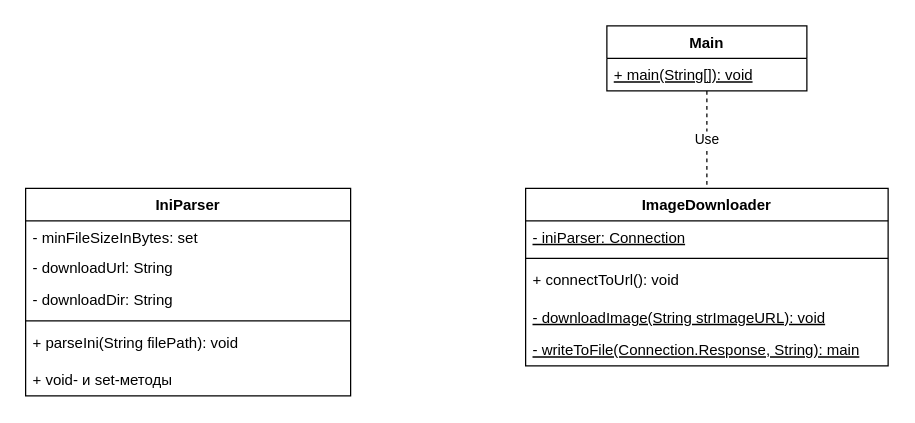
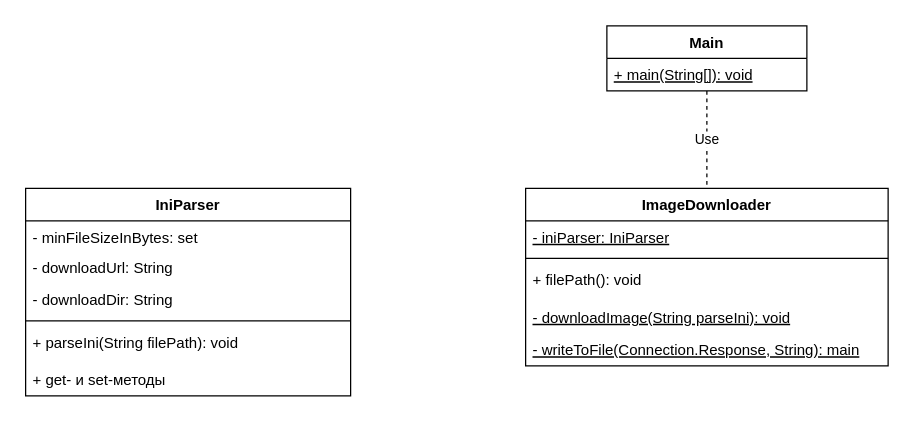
  <mxCell id="0" />
  <mxCell id="1" parent="0" />
  <mxCell id="2" value="IniParser" style="swimlane;fontStyle=1;align=center;verticalAlign=top;childLayout=stackLayout;horizontal=1;startSize=26;horizontalStack=0;resizeParent=1;resizeParentMax=0;resizeLast=0;collapsible=1;marginBottom=0;" vertex="1" parent="1"><mxGeometry x="20" y="150" width="260" height="166" as="geometry"><mxRectangle x="60" y="350" width="100" height="26" as="alternateBounds" /></mxGeometry></mxCell>
  <mxCell id="3" value="- minFileSizeInBytes: set&#10;" style="text;strokeColor=none;fillColor=none;align=left;verticalAlign=top;spacingLeft=4;spacingRight=4;overflow=hidden;rotatable=0;points=[[0,0.5],[1,0.5]];portConstraint=eastwest;" vertex="1" parent="2"><mxGeometry y="26" width="260" height="24" as="geometry" /></mxCell>
  <mxCell id="4" value="- downloadUrl: String" style="text;strokeColor=none;fillColor=none;align=left;verticalAlign=top;spacingLeft=4;spacingRight=4;overflow=hidden;rotatable=0;points=[[0,0.5],[1,0.5]];portConstraint=eastwest;" vertex="1" parent="2"><mxGeometry y="50" width="260" height="26" as="geometry" /></mxCell>
  <mxCell id="5" value="- downloadDir: String" style="text;strokeColor=none;fillColor=none;align=left;verticalAlign=top;spacingLeft=4;spacingRight=4;overflow=hidden;rotatable=0;points=[[0,0.5],[1,0.5]];portConstraint=eastwest;" vertex="1" parent="2"><mxGeometry y="76" width="260" height="26" as="geometry" /></mxCell>
  <mxCell id="6" value="" style="line;strokeWidth=1;fillColor=none;align=left;verticalAlign=middle;spacingTop=-1;spacingLeft=3;spacingRight=3;rotatable=0;labelPosition=right;points=[];portConstraint=eastwest;" vertex="1" parent="2"><mxGeometry y="102" width="260" height="8" as="geometry" /></mxCell>
  <mxCell id="7" value="+ parseIni(String filePath): void" style="text;strokeColor=none;fillColor=none;align=left;verticalAlign=top;spacingLeft=4;spacingRight=4;overflow=hidden;rotatable=0;points=[[0,0.5],[1,0.5]];portConstraint=eastwest;" vertex="1" parent="2"><mxGeometry y="110" width="260" height="30" as="geometry" /></mxCell>
- <mxCell id="8" value="+ void- и set-методы" style="text;strokeColor=none;fillColor=none;align=left;verticalAlign=top;spacingLeft=4;spacingRight=4;overflow=hidden;rotatable=0;points=[[0,0.5],[1,0.5]];portConstraint=eastwest;" vertex="1" parent="2"><mxGeometry y="140" width="260" height="26" as="geometry" /></mxCell>
+ <mxCell id="8" value="+ get- и set-методы" style="text;strokeColor=none;fillColor=none;align=left;verticalAlign=top;spacingLeft=4;spacingRight=4;overflow=hidden;rotatable=0;points=[[0,0.5],[1,0.5]];portConstraint=eastwest;" vertex="1" parent="2"><mxGeometry y="140" width="260" height="26" as="geometry" /></mxCell>
  <mxCell id="9" value="ImageDownloader" style="swimlane;fontStyle=1;align=center;verticalAlign=top;childLayout=stackLayout;horizontal=1;startSize=26;horizontalStack=0;resizeParent=1;resizeParentMax=0;resizeLast=0;collapsible=1;marginBottom=0;" vertex="1" parent="1"><mxGeometry x="420" y="150" width="290" height="142" as="geometry" /></mxCell>
- <mxCell id="10" value="- iniParser: Connection" style="text;strokeColor=none;fillColor=none;align=left;verticalAlign=top;spacingLeft=4;spacingRight=4;overflow=hidden;rotatable=0;points=[[0,0.5],[1,0.5]];portConstraint=eastwest;fontStyle=4" vertex="1" parent="9"><mxGeometry y="26" width="290" height="26" as="geometry" /></mxCell>
+ <mxCell id="10" value="- iniParser: IniParser" style="text;strokeColor=none;fillColor=none;align=left;verticalAlign=top;spacingLeft=4;spacingRight=4;overflow=hidden;rotatable=0;points=[[0,0.5],[1,0.5]];portConstraint=eastwest;fontStyle=4" vertex="1" parent="9"><mxGeometry y="26" width="290" height="26" as="geometry" /></mxCell>
  <mxCell id="11" value="" style="line;strokeWidth=1;fillColor=none;align=left;verticalAlign=middle;spacingTop=-1;spacingLeft=3;spacingRight=3;rotatable=0;labelPosition=right;points=[];portConstraint=eastwest;" vertex="1" parent="9"><mxGeometry y="52" width="290" height="8" as="geometry" /></mxCell>
- <mxCell id="12" value="+ connectToUrl(): void" style="text;strokeColor=none;fillColor=none;align=left;verticalAlign=top;spacingLeft=4;spacingRight=4;overflow=hidden;rotatable=0;points=[[0,0.5],[1,0.5]];portConstraint=eastwest;" vertex="1" parent="9"><mxGeometry y="60" width="290" height="30" as="geometry" /></mxCell>
- <mxCell id="13" value="- downloadImage(String strImageURL): void" style="text;strokeColor=none;fillColor=none;align=left;verticalAlign=top;spacingLeft=4;spacingRight=4;overflow=hidden;rotatable=0;points=[[0,0.5],[1,0.5]];portConstraint=eastwest;fontStyle=4" vertex="1" parent="9"><mxGeometry y="90" width="290" height="26" as="geometry" /></mxCell>
+ <mxCell id="12" value="+ filePath(): void" style="text;strokeColor=none;fillColor=none;align=left;verticalAlign=top;spacingLeft=4;spacingRight=4;overflow=hidden;rotatable=0;points=[[0,0.5],[1,0.5]];portConstraint=eastwest;" vertex="1" parent="9"><mxGeometry y="60" width="290" height="30" as="geometry" /></mxCell>
+ <mxCell id="13" value="- downloadImage(String parseIni): void" style="text;strokeColor=none;fillColor=none;align=left;verticalAlign=top;spacingLeft=4;spacingRight=4;overflow=hidden;rotatable=0;points=[[0,0.5],[1,0.5]];portConstraint=eastwest;fontStyle=4" vertex="1" parent="9"><mxGeometry y="90" width="290" height="26" as="geometry" /></mxCell>
  <mxCell id="14" value="- writeToFile(Connection.Response, String): main" style="text;strokeColor=none;fillColor=none;align=left;verticalAlign=top;spacingLeft=4;spacingRight=4;overflow=hidden;rotatable=0;points=[[0,0.5],[1,0.5]];portConstraint=eastwest;fontStyle=4" vertex="1" parent="9"><mxGeometry y="116" width="290" height="26" as="geometry" /></mxCell>
  <mxCell id="15" value="Main" style="swimlane;fontStyle=1;align=center;verticalAlign=top;childLayout=stackLayout;horizontal=1;startSize=26;horizontalStack=0;resizeParent=1;resizeParentMax=0;resizeLast=0;collapsible=1;marginBottom=0;" vertex="1" parent="1"><mxGeometry x="485" y="20" width="160" height="52" as="geometry" /></mxCell>
  <mxCell id="16" value="+ main(String[]): void" style="text;strokeColor=none;fillColor=none;align=left;verticalAlign=top;spacingLeft=4;spacingRight=4;overflow=hidden;rotatable=0;points=[[0,0.5],[1,0.5]];portConstraint=eastwest;fontStyle=4" vertex="1" parent="15"><mxGeometry y="26" width="160" height="26" as="geometry" /></mxCell>
  <mxCell id="17" value="Use" style="endArrow=none;endSize=12;dashed=1;html=1;entryX=0.5;entryY=0;entryDx=0;entryDy=0;" edge="1" parent="1" source="16" target="9"><mxGeometry width="160" relative="1" as="geometry"><mxPoint x="210" y="300" as="sourcePoint" /><mxPoint x="370" y="300" as="targetPoint" /></mxGeometry></mxCell>
